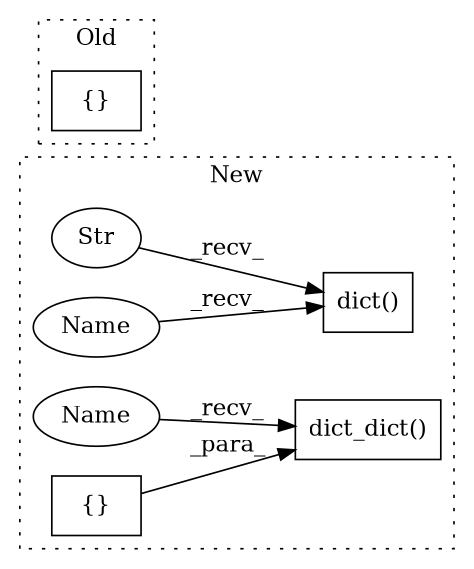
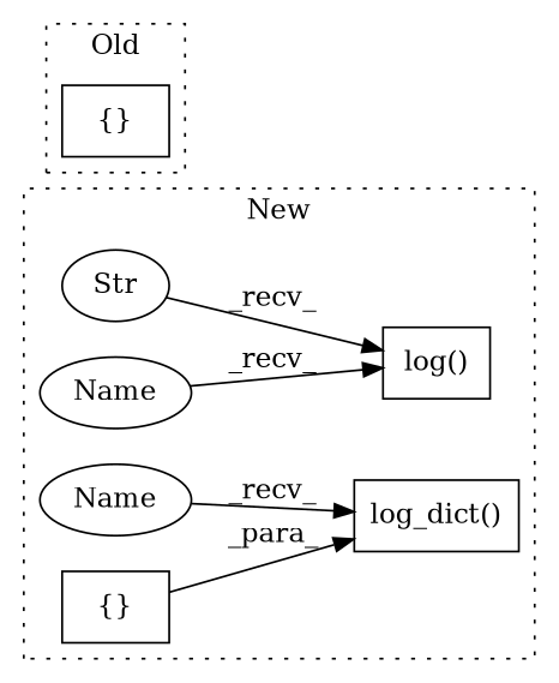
  digraph {
    rankdir=LR
    node [a=75 l="14,11" shape=box]
-   n1 [l="14,16" label="dict_dict()" s="1655,1838"]
-   n2 [l="9,1" label="dict()" s="1863,1890"]
+   n1 [l="14,16" label="log_dict()" s="1655,1838"]
+   n2 [l="9,1" label="log()" s="1863,1890"]
    n3 [a=66 l=12 label=Str s=1872 shape=ellipse]
    n4 [a=95 label="{}" s="1669,1827"]
    n5 [a=87 l=4 label=Name s=1863 shape=ellipse]
    n6 [a=87 l=4 label=Name s=1655 shape=ellipse]
    n7 [a=95 label="{}" s="1282,1314"]
    subgraph cluster_1 {
      label=New
      style=dotted
      n1
      n2
      n3
      n4
      n5
      n6
    }
    subgraph cluster_2 {
      label=Old
      style=dotted
      n7
    }
    n3 -> n2 [label=_recv_]
    n4 -> n1 [label=_para_]
    n5 -> n2 [label=_recv_]
    n6 -> n1 [label=_recv_]
  }
